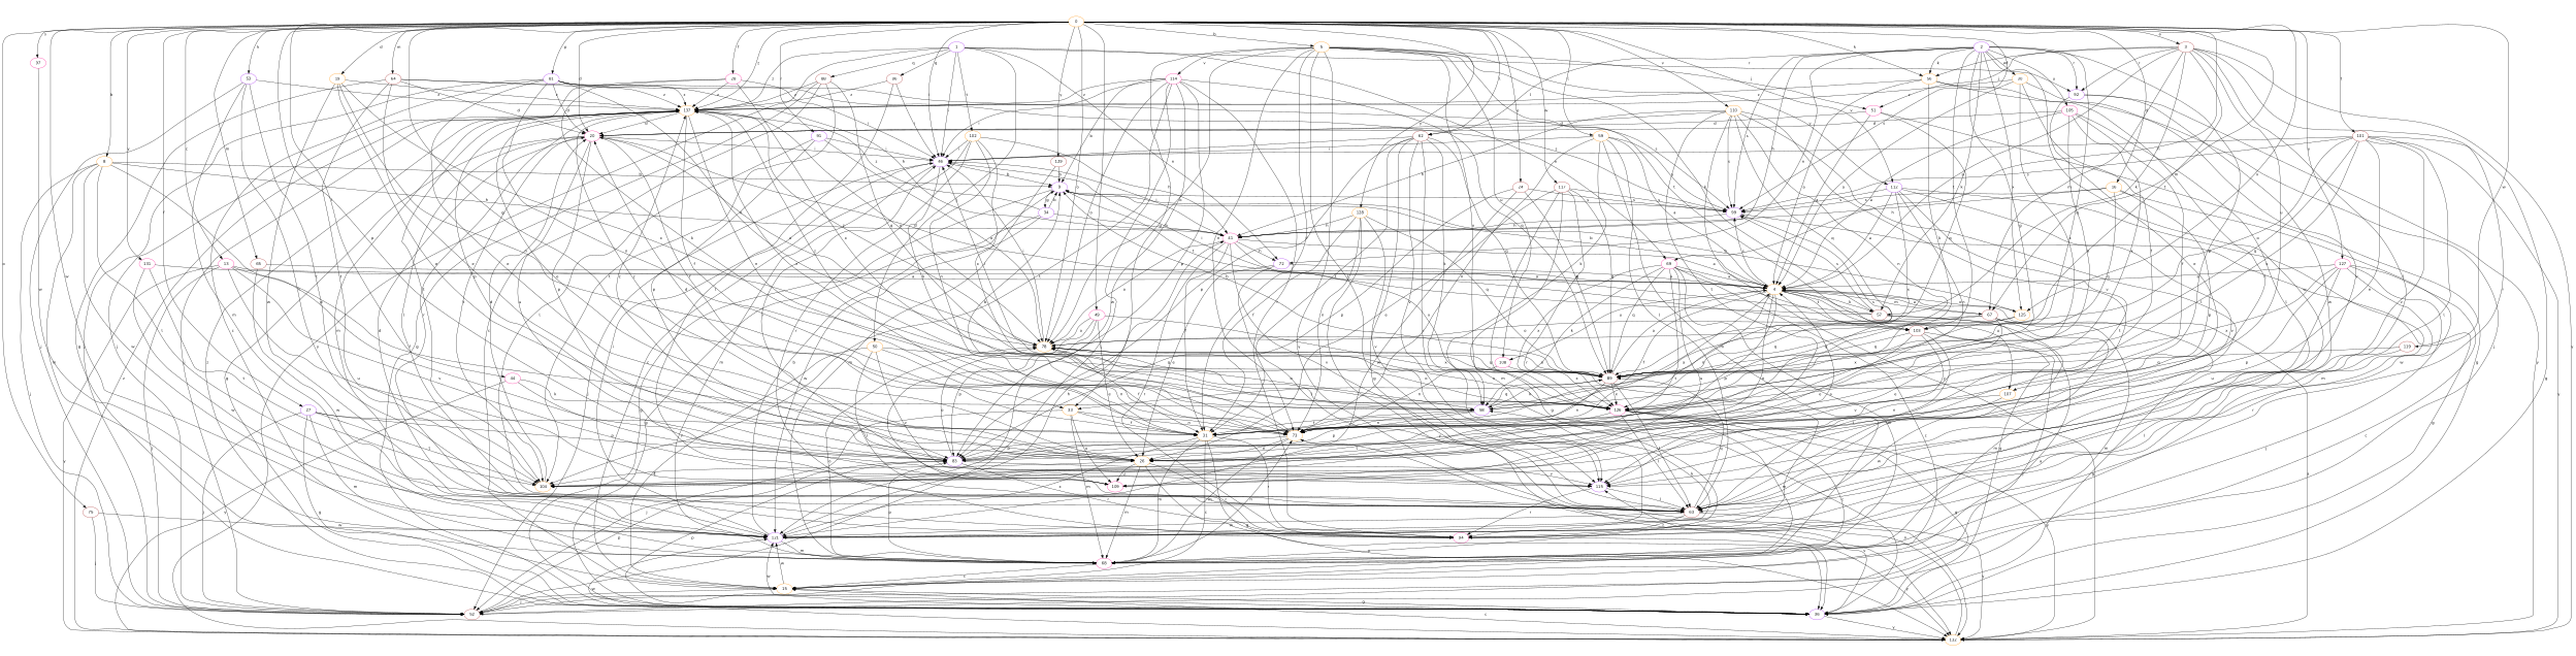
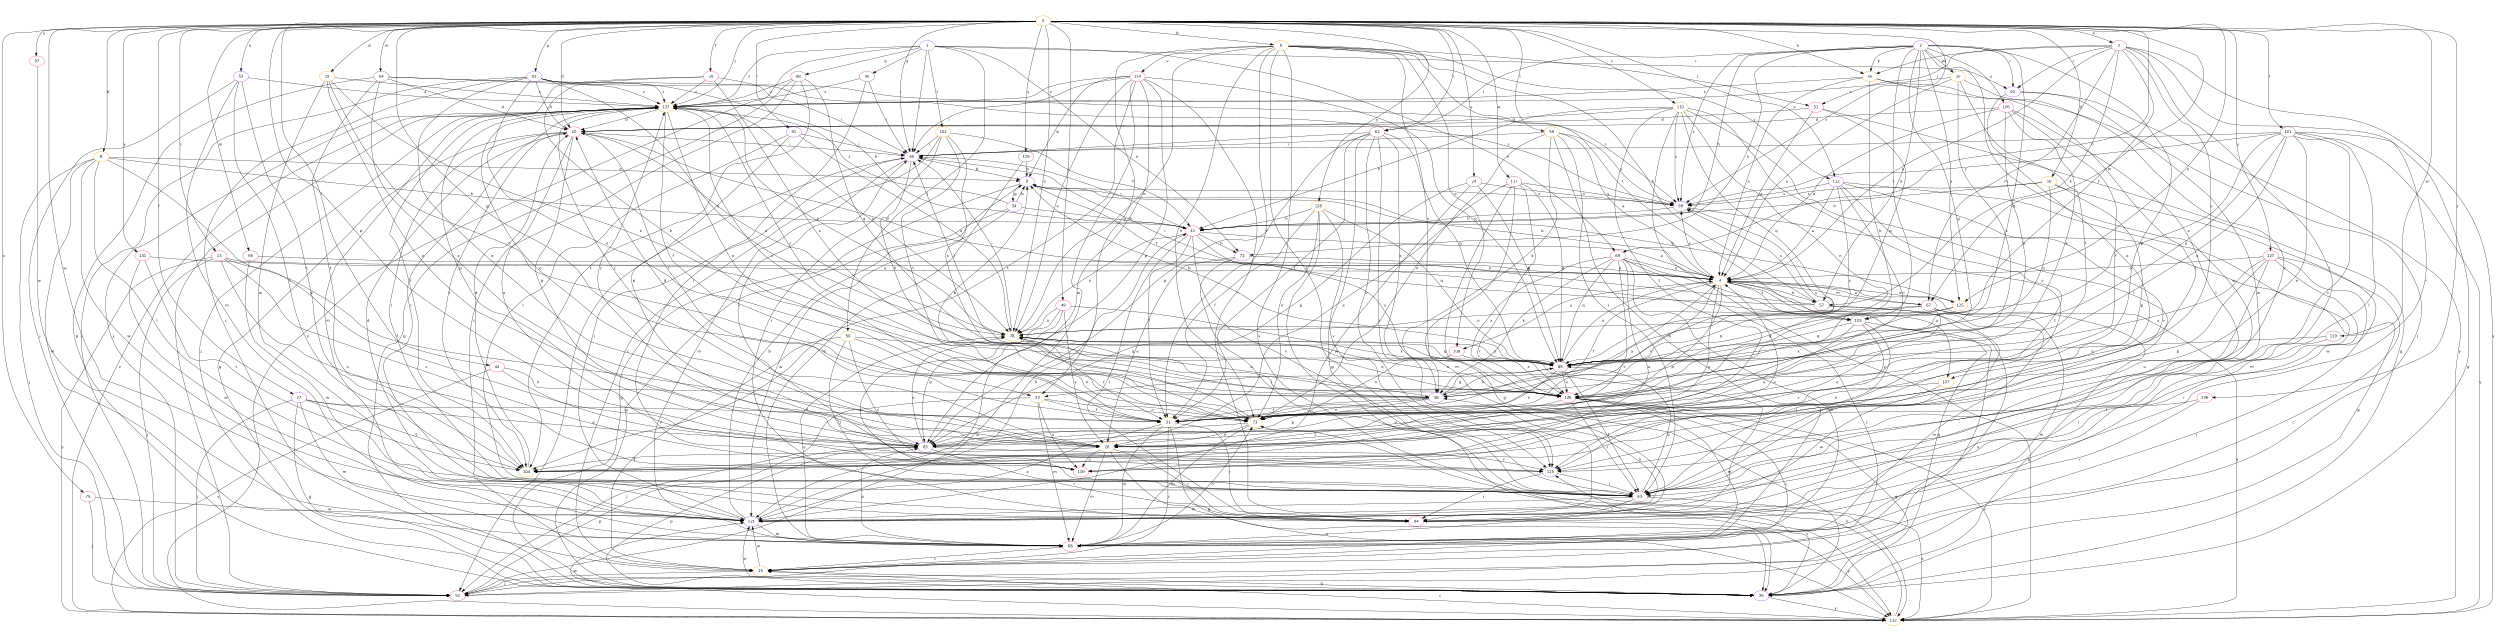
  strict digraph {
    fontname=Nunito
    node [color=darkorange fontname=Nunito]
    edge [fontname=Nunito]
    3 [color=brown]
    0
    5
    8
    13 [color=deeppink]
    16
    19
    20 [color=deeppink]
    24 [color=brown]
    27 [color=purple]
    28 [color=deeppink]
    33
    44 [color=deeppink]
    46 [color=purple]
    49 [color=deeppink]
    53 [color=purple]
    56
    59
    62 [color=brown]
    64 [color=brown]
    65 [color=brown]
    67 [color=brown]
    69 [color=deeppink]
    75 [color=brown]
    78
    81 [color=purple]
    83 [color=purple]
    91 [color=purple]
    97 [color=deeppink]
    99 [color=purple]
    101 [color=brown]
    110
    112 [color=purple]
    117 [color=brown]
    119 [color=brown]
    121 [color=purple]
    125
    127 [color=deeppink]
    128
    129 [color=brown]
    131 [color=deeppink]
+   136 [color=deeppink]
    137
    92 [color=purple]
    132
    57 [color=brown]
    103 [color=brown]
    4
    51 [color=deeppink]
    63 [color=brown]
    94 [color=deeppink]
    107
    31
    73
    108 [color=deeppink]
    114 [color=deeppink]
    126 [color=deeppink]
    41 [color=deeppink]
    9 [color=purple]
    52 [color=brown]
    68 [color=deeppink]
    109 [color=deeppink]
    115 [color=purple]
    89 [color=brown]
    26
    36 [color=purple]
    104
    58 [color=purple]
    15
    1 [color=purple]
    50
    72 [color=purple]
    86 [color=brown]
    88 [color=brown]
    102
    2 [color=purple]
    30
    105 [color=deeppink]
    34 [color=purple]
    3 -> 56 [label=w]
    3 -> 67 [label=m]
    3 -> 92 [label=r]
    3 -> 132 [label=y]
    3 -> 57 [label=k]
    3 -> 103 [label=t]
    3 -> 4 [label=a]
    3 -> 51 [label=j]
    3 -> 63 [label=l]
    3 -> 94 [label=r]
    3 -> 107 [label=u]
    0 -> 3 [label=a]
    0 -> 5 [label=b]
    0 -> 8 [label=b]
    0 -> 13 [label=c]
    0 -> 16 [label=d]
    0 -> 19 [label=d]
    0 -> 20 [label=d]
    0 -> 24 [label=e]
    0 -> 27 [label=f]
    0 -> 28 [label=f]
    0 -> 33 [label=g]
    0 -> 44 [label=i]
    0 -> 46 [label=i]
    0 -> 49 [label=j]
    0 -> 53 [label=k]
    0 -> 56 [label=k]
    0 -> 59 [label=l]
    0 -> 62 [label=l]
    0 -> 64 [label=m]
    0 -> 65 [label=m]
    0 -> 67 [label=m]
    0 -> 69 [label=n]
    0 -> 75 [label=o]
    0 -> 78 [label=o]
    0 -> 81 [label=p]
    0 -> 83 [label=p]
    0 -> 91 [label=r]
    0 -> 97 [label=s]
    0 -> 99 [label=s]
    0 -> 101 [label=t]
    0 -> 110 [label=v]
    0 -> 112 [label=v]
    0 -> 117 [label=w]
    0 -> 119 [label=w]
    0 -> 121 [label=w]
    0 -> 125 [label=x]
    0 -> 127 [label=y]
    0 -> 128 [label=y]
    0 -> 129 [label=y]
    0 -> 131 [label=y]
+   0 -> 136 [label=z]
    0 -> 137 [label=z]
    5 -> 33 [label=g]
    5 -> 78 [label=o]
    5 -> 112 [label=v]
    5 -> 132 [label=y]
    5 -> 57 [label=k]
    5 -> 103 [label=t]
    5 -> 51 [label=j]
    5 -> 63 [label=l]
    5 -> 31 [label=f]
    5 -> 73 [label=n]
    5 -> 108 [label=u]
    5 -> 114 [label=v]
    5 -> 126 [label=x]
    8 -> 83 [label=p]
    8 -> 121 [label=w]
    8 -> 63 [label=l]
    8 -> 41 [label=h]
    8 -> 9 [label=b]
    8 -> 52 [label=j]
    8 -> 68 [label=m]
    13 -> 132 [label=y]
    13 -> 4 [label=a]
    13 -> 31 [label=f]
    13 -> 52 [label=j]
    13 -> 109 [label=u]
    13 -> 115 [label=v]
    16 -> 83 [label=p]
    16 -> 99 [label=s]
    16 -> 121 [label=w]
    16 -> 41 [label=h]
    16 -> 89 [label=q]
    19 -> 121 [label=w]
    19 -> 137 [label=z]
    19 -> 73 [label=n]
    19 -> 126 [label=x]
    19 -> 26 [label=e]
    20 -> 46 [label=i]
    20 -> 78 [label=o]
    20 -> 83 [label=p]
    20 -> 63 [label=l]
    20 -> 31 [label=f]
    20 -> 109 [label=u]
    20 -> 36 [label=g]
    20 -> 104 [label=t]
    24 -> 83 [label=p]
    24 -> 99 [label=s]
    24 -> 121 [label=w]
    24 -> 89 [label=q]
    27 -> 83 [label=p]
    27 -> 31 [label=f]
    27 -> 52 [label=j]
    27 -> 68 [label=m]
    27 -> 36 [label=g]
    27 -> 104 [label=t]
    28 -> 46 [label=i]
    28 -> 137 [label=z]
    28 -> 126 [label=x]
    28 -> 52 [label=j]
    28 -> 58 [label=k]
    33 -> 31 [label=f]
    33 -> 73 [label=n]
    33 -> 52 [label=j]
    33 -> 68 [label=m]
    33 -> 109 [label=u]
    44 -> 132 [label=y]
    44 -> 115 [label=v]
    44 -> 58 [label=k]
    46 -> 9 [label=b]
    46 -> 52 [label=j]
    46 -> 68 [label=m]
    46 -> 58 [label=k]
    49 -> 78 [label=o]
    49 -> 83 [label=p]
    49 -> 63 [label=l]
    49 -> 126 [label=x]
    49 -> 26 [label=e]
    53 -> 137 [label=z]
    53 -> 63 [label=l]
    53 -> 52 [label=j]
    53 -> 68 [label=m]
    53 -> 104 [label=t]
    56 -> 137 [label=z]
    56 -> 4 [label=a]
    56 -> 52 [label=j]
    56 -> 104 [label=t]
    56 -> 58 [label=k]
    59 -> 46 [label=i]
    59 -> 99 [label=s]
    59 -> 4 [label=a]
    59 -> 63 [label=l]
    59 -> 73 [label=n]
    59 -> 68 [label=m]
    59 -> 58 [label=k]
    62 -> 46 [label=i]
    62 -> 83 [label=p]
    62 -> 94 [label=r]
    62 -> 31 [label=f]
    62 -> 115 [label=v]
    62 -> 89 [label=q]
    62 -> 36 [label=g]
    62 -> 58 [label=k]
    64 -> 20 [label=d]
    64 -> 99 [label=s]
    64 -> 137 [label=z]
    64 -> 26 [label=e]
    64 -> 36 [label=g]
    64 -> 104 [label=t]
    65 -> 121 [label=w]
    65 -> 4 [label=a]
    67 -> 78 [label=o]
    67 -> 4 [label=a]
    67 -> 68 [label=m]
    67 -> 89 [label=q]
    67 -> 26 [label=e]
    67 -> 36 [label=g]
    69 -> 4 [label=a]
    69 -> 126 [label=x]
    69 -> 68 [label=m]
    69 -> 109 [label=u]
    69 -> 89 [label=q]
    69 -> 36 [label=g]
    69 -> 104 [label=t]
    69 -> 58 [label=k]
    69 -> 15 [label=c]
    75 -> 121 [label=w]
    75 -> 52 [label=j]
    78 -> 46 [label=i]
    78 -> 137 [label=z]
    78 -> 31 [label=f]
    78 -> 126 [label=x]
    78 -> 89 [label=q]
    81 -> 20 [label=d]
    81 -> 78 [label=o]
    81 -> 99 [label=s]
    81 -> 137 [label=z]
    81 -> 73 [label=n]
    81 -> 41 [label=h]
    81 -> 52 [label=j]
    81 -> 26 [label=e]
    81 -> 15 [label=c]
    83 -> 78 [label=o]
    83 -> 137 [label=z]
    83 -> 94 [label=r]
    83 -> 115 [label=v]
    91 -> 46 [label=i]
    91 -> 78 [label=o]
    91 -> 83 [label=p]
    91 -> 63 [label=l]
    97 -> 121 [label=w]
    99 -> 41 [label=h]
    99 -> 36 [label=g]
    101 -> 46 [label=i]
    101 -> 78 [label=o]
    101 -> 99 [label=s]
    101 -> 132 [label=y]
    101 -> 63 [label=l]
    101 -> 126 [label=x]
    101 -> 115 [label=v]
    101 -> 89 [label=q]
    101 -> 26 [label=e]
    101 -> 36 [label=g]
    110 -> 20 [label=d]
    110 -> 99 [label=s]
    110 -> 132 [label=y]
    110 -> 63 [label=l]
    110 -> 73 [label=n]
    110 -> 41 [label=h]
    110 -> 115 [label=v]
    110 -> 89 [label=q]
    110 -> 104 [label=t]
    112 -> 99 [label=s]
    112 -> 4 [label=a]
    112 -> 73 [label=n]
    112 -> 126 [label=x]
    112 -> 68 [label=m]
    112 -> 115 [label=v]
    112 -> 104 [label=t]
    117 -> 99 [label=s]
    117 -> 94 [label=r]
    117 -> 68 [label=m]
    117 -> 89 [label=q]
    117 -> 26 [label=e]
    117 -> 36 [label=g]
    119 -> 63 [label=l]
    119 -> 89 [label=q]
    121 -> 46 [label=i]
    121 -> 41 [label=h]
    121 -> 9 [label=b]
    121 -> 68 [label=m]
    121 -> 58 [label=k]
    125 -> 126 [label=x]
    125 -> 9 [label=b]
    125 -> 89 [label=q]
    127 -> 83 [label=p]
    127 -> 4 [label=a]
    127 -> 94 [label=r]
    127 -> 126 [label=x]
    127 -> 52 [label=j]
    127 -> 109 [label=u]
    127 -> 15 [label=c]
    128 -> 132 [label=y]
    128 -> 31 [label=f]
    128 -> 73 [label=n]
    128 -> 41 [label=h]
    128 -> 115 [label=v]
    128 -> 89 [label=q]
    129 -> 9 [label=b]
    129 -> 68 [label=m]
    131 -> 121 [label=w]
    131 -> 4 [label=a]
    131 -> 104 [label=t]
+   136 -> 94 [label=r]
+   136 -> 31 [label=f]
    137 -> 20 [label=d]
    137 -> 78 [label=o]
    137 -> 83 [label=p]
    137 -> 94 [label=r]
    137 -> 31 [label=f]
    137 -> 73 [label=n]
    137 -> 52 [label=j]
    137 -> 68 [label=m]
    137 -> 26 [label=e]
    137 -> 104 [label=t]
    92 -> 121 [label=w]
    92 -> 132 [label=y]
    92 -> 26 [label=e]
    132 -> 121 [label=w]
    132 -> 137 [label=z]
    132 -> 4 [label=a]
    132 -> 73 [label=n]
    132 -> 15 [label=c]
    57 -> 20 [label=d]
    57 -> 46 [label=i]
    57 -> 99 [label=s]
    57 -> 63 [label=l]
    57 -> 68 [label=m]
    103 -> 63 [label=l]
    103 -> 52 [label=j]
    103 -> 115 [label=v]
    103 -> 89 [label=q]
    103 -> 26 [label=e]
    4 -> 67 [label=m]
    4 -> 83 [label=p]
    4 -> 99 [label=s]
    4 -> 125 [label=x]
    4 -> 57 [label=k]
    4 -> 103 [label=t]
    4 -> 107 [label=u]
    4 -> 31 [label=f]
    4 -> 73 [label=n]
    4 -> 108 [label=u]
    4 -> 9 [label=b]
    4 -> 26 [label=e]
    51 -> 20 [label=d]
    51 -> 4 [label=a]
    51 -> 89 [label=q]
    51 -> 36 [label=g]
    63 -> 121 [label=w]
    63 -> 132 [label=y]
    63 -> 94 [label=r]
    63 -> 89 [label=q]
    94 -> 20 [label=d]
    94 -> 132 [label=y]
    107 -> 121 [label=w]
    107 -> 73 [label=n]
    31 -> 121 [label=x]
    31 -> 137 [label=z]
    31 -> 4 [label=a]
    31 -> 94 [label=r]
    31 -> 68 [label=m]
    31 -> 36 [label=g]
    31 -> 15 [label=c]
    73 -> 83 [label=p]
    73 -> 9 [label=b]
    73 -> 68 [label=m]
    73 -> 26 [label=e]
    108 -> 73 [label=n]
    108 -> 126 [label=x]
    114 -> 46 [label=i]
    114 -> 78 [label=o]
    114 -> 83 [label=p]
    114 -> 121 [label=w]
    114 -> 137 [label=z]
    114 -> 94 [label=r]
    114 -> 9 [label=b]
    114 -> 52 [label=j]
    114 -> 89 [label=q]
    114 -> 104 [label=t]
    126 -> 78 [label=o]
    126 -> 132 [label=y]
    126 -> 63 [label=l]
    126 -> 68 [label=m]
    126 -> 36 [label=g]
    126 -> 104 [label=t]
    126 -> 15 [label=c]
    41 -> 46 [label=i]
    41 -> 78 [label=o]
    41 -> 4 [label=a]
    41 -> 94 [label=r]
    41 -> 31 [label=f]
    41 -> 126 [label=x]
    41 -> 115 [label=v]
    41 -> 72 [label=h]
    9 -> 99 [label=s]
    9 -> 103 [label=t]
    9 -> 36 [label=g]
    9 -> 34 [label=g]
    52 -> 83 [label=p]
    52 -> 4 [label=a]
    68 -> 78 [label=o]
    68 -> 83 [label=p]
    68 -> 73 [label=n]
    68 -> 15 [label=c]
    109 -> 46 [label=i]
    109 -> 4 [label=a]
    115 -> 63 [label=l]
    115 -> 94 [label=r]
    89 -> 46 [label=i]
    89 -> 78 [label=o]
    89 -> 4 [label=a]
    89 -> 63 [label=l]
    89 -> 73 [label=n]
    89 -> 126 [label=x]
    89 -> 9 [label=b]
    89 -> 58 [label=k]
    26 -> 20 [label=d]
    26 -> 137 [label=z]
    26 -> 132 [label=y]
    26 -> 94 [label=r]
    26 -> 68 [label=m]
    26 -> 109 [label=u]
    26 -> 104 [label=t]
    36 -> 83 [label=p]
    36 -> 121 [label=w]
    36 -> 137 [label=z]
    36 -> 132 [label=y]
    36 -> 115 [label=v]
    104 -> 20 [label=d]
    58 -> 78 [label=o]
    58 -> 83 [label=p]
    58 -> 99 [label=s]
    58 -> 137 [label=z]
    58 -> 31 [label=f]
    58 -> 73 [label=n]
    58 -> 89 [label=q]
    15 -> 121 [label=w]
    15 -> 52 [label=j]
    15 -> 36 [label=g]
    1 -> 46 [label=i]
    1 -> 69 [label=n]
    1 -> 137 [label=z]
    1 -> 92 [label=r]
    1 -> 132 [label=y]
    1 -> 50 [label=j]
    1 -> 72 [label=n]
    1 -> 86 [label=q]
    1 -> 88 [label=q]
    1 -> 102 [label=t]
    50 -> 63 [label=l]
    50 -> 73 [label=n]
    50 -> 115 [label=v]
    50 -> 89 [label=q]
    50 -> 15 [label=c]
    72 -> 4 [label=a]
    72 -> 63 [label=l]
    72 -> 26 [label=e]
    86 -> 46 [label=i]
    86 -> 137 [label=z]
    86 -> 63 [label=l]
    88 -> 137 [label=z]
    88 -> 89 [label=q]
    88 -> 36 [label=g]
    88 -> 104 [label=t]
    88 -> 15 [label=c]
    102 -> 46 [label=i]
    102 -> 94 [label=r]
    102 -> 73 [label=n]
    102 -> 126 [label=x]
    102 -> 41 [label=h]
    102 -> 15 [label=c]
    2 -> 33 [label=g]
    2 -> 56 [label=k]
    2 -> 62 [label=l]
    2 -> 83 [label=p]
    2 -> 99 [label=s]
    2 -> 121 [label=w]
    2 -> 125 [label=x]
    2 -> 92 [label=r]
    2 -> 57 [label=k]
    2 -> 103 [label=t]
    2 -> 41 [label=h]
    2 -> 89 [label=q]
    2 -> 72 [label=n]
    2 -> 30 [label=f]
    2 -> 105 [label=u]
    30 -> 137 [label=z]
    30 -> 4 [label=a]
    30 -> 31 [label=f]
    30 -> 126 [label=x]
    30 -> 115 [label=v]
    105 -> 20 [label=d]
    105 -> 4 [label=a]
    105 -> 63 [label=l]
    105 -> 31 [label=f]
    105 -> 126 [label=x]
    105 -> 58 [label=k]
    34 -> 121 [label=w]
    34 -> 137 [label=z]
    34 -> 41 [label=h]
    34 -> 9 [label=b]
    34 -> 36 [label=g]
  }
